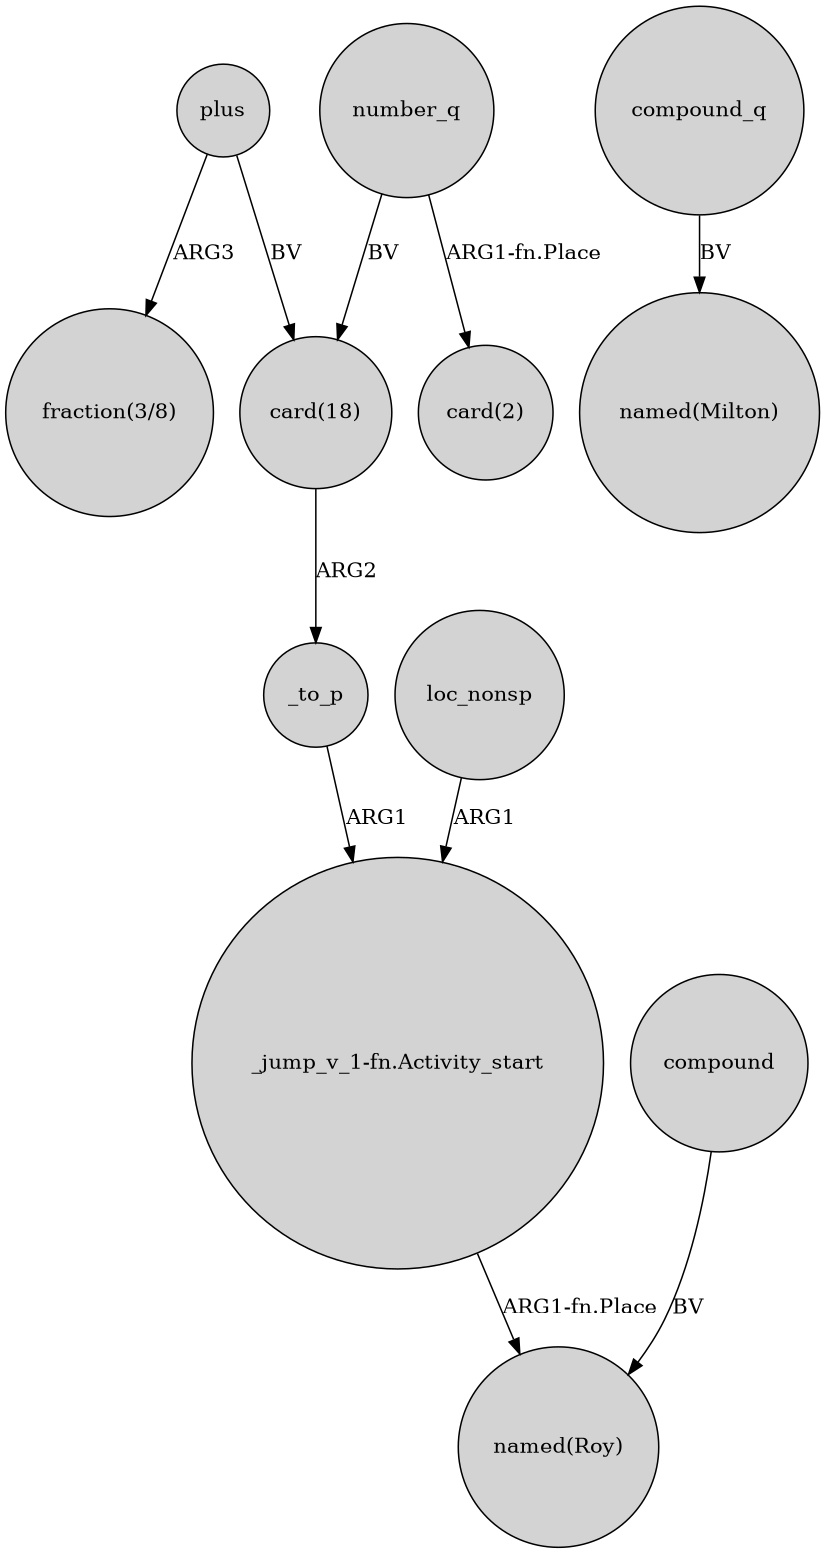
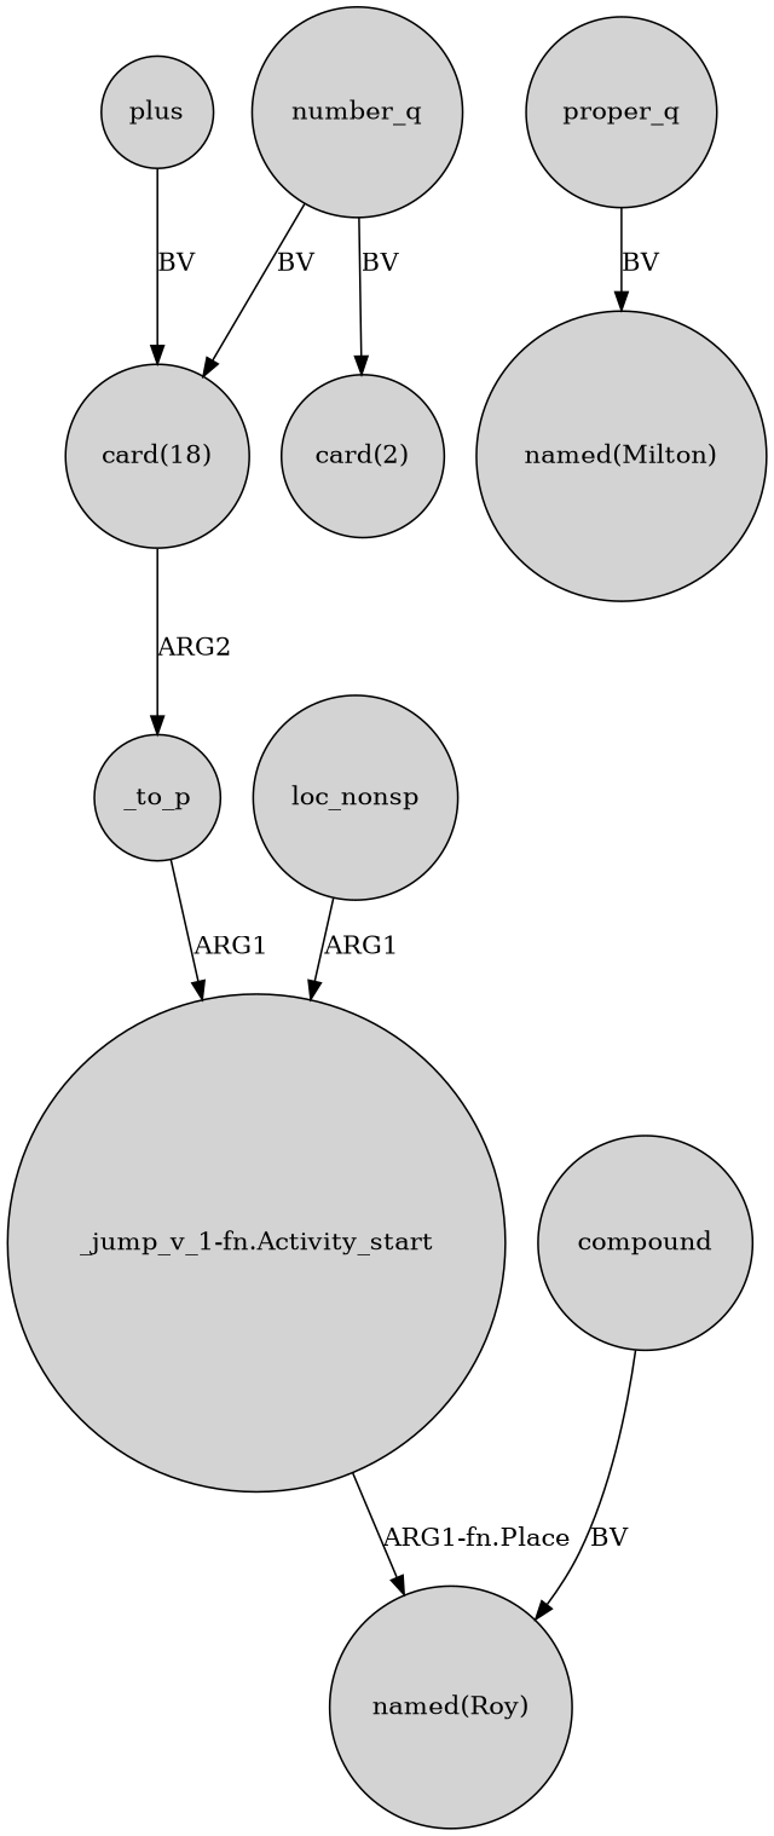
  digraph {
    node [shape=circle style=filled]
    plus
    "card(18)"
-   "fraction(3/8)"
    _to_p
    "_jump_v_1-fn.Activity_start"
    "named(Roy)"
    compound
    number_q
    "card(2)"
-   proper_q [label=compound_q]
+   proper_q
    "named(Milton)"
    loc_nonsp
    plus -> "card(18)" [label=BV]
-   plus -> "fraction(3/8)" [label=ARG3]
    "card(18)" -> _to_p [label=ARG2]
    _to_p -> "_jump_v_1-fn.Activity_start" [label=ARG1]
    "_jump_v_1-fn.Activity_start" -> "named(Roy)" [label="ARG1-fn.Place"]
    compound -> "named(Roy)" [label=BV]
    number_q -> "card(18)" [label=BV]
-   number_q -> "card(2)" [label="ARG1-fn.Place"]
+   number_q -> "card(2)" [label=BV]
    proper_q -> "named(Milton)" [label=BV]
    loc_nonsp -> "_jump_v_1-fn.Activity_start" [label=ARG1]
  }
